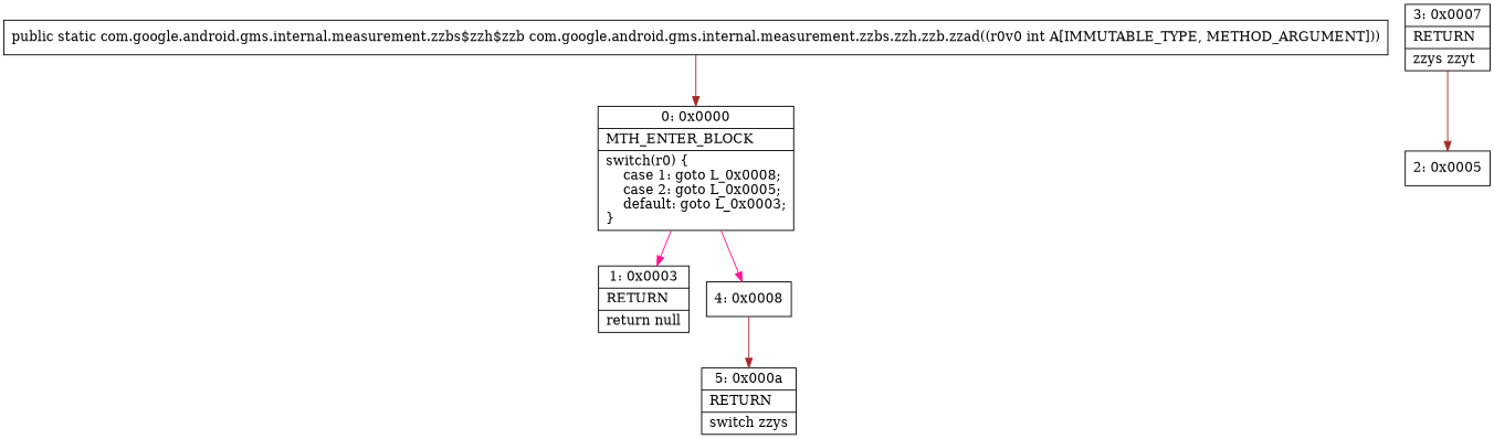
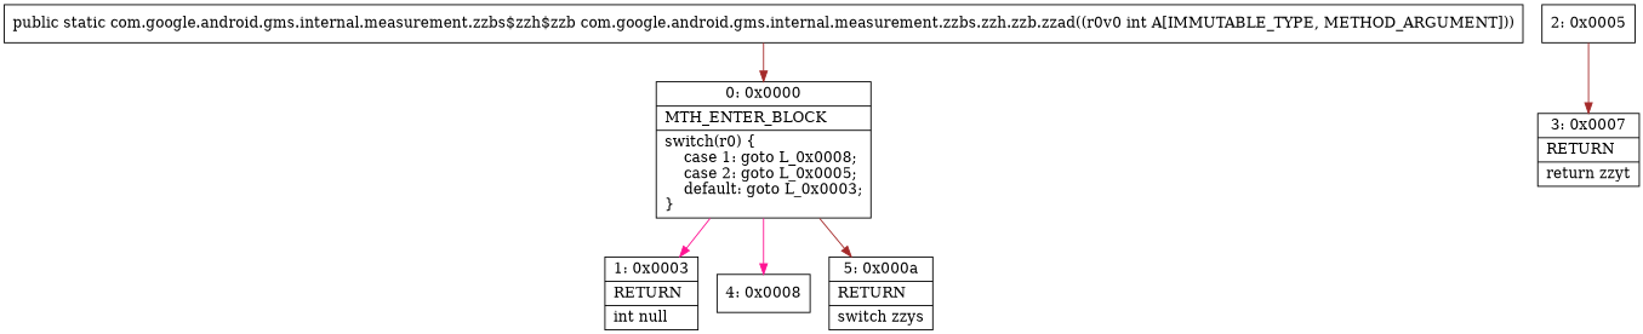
  digraph {
    node [shape=record]
    edge [color=brown]
    n1 [label="{0\:\ 0x0000|MTH_ENTER_BLOCK\l|switch(r0) \{\l    case 1: goto L_0x0008;\l    case 2: goto L_0x0005;\l    default: goto L_0x0003;\l\}\l}"]
-   n2 [label="{1\:\ 0x0003|RETURN\l|return null\l}"]
+   n2 [label="{1\:\ 0x0003|RETURN\l|int null\l}"]
    n3 [label="{4\:\ 0x0008}"]
    n4 [label="{2\:\ 0x0005}"]
-   n5 [label="{3\:\ 0x0007|RETURN\l|zzys zzyt\l}"]
+   n5 [label="{3\:\ 0x0007|RETURN\l|return zzyt\l}"]
    n6 [label="{5\:\ 0x000a|RETURN\l|switch zzys\l}"]
    n7 [label="{public static com.google.android.gms.internal.measurement.zzbs$zzh$zzb com.google.android.gms.internal.measurement.zzbs.zzh.zzb.zzad((r0v0 int A[IMMUTABLE_TYPE, METHOD_ARGUMENT])) }"]
    n1 -> n2 [color=deeppink]
    n1 -> n3 [color=deeppink]
-   n3 -> n6
-   n5 -> n4
+   n1 -> n6
+   n4 -> n5
    n7 -> n1
  }
